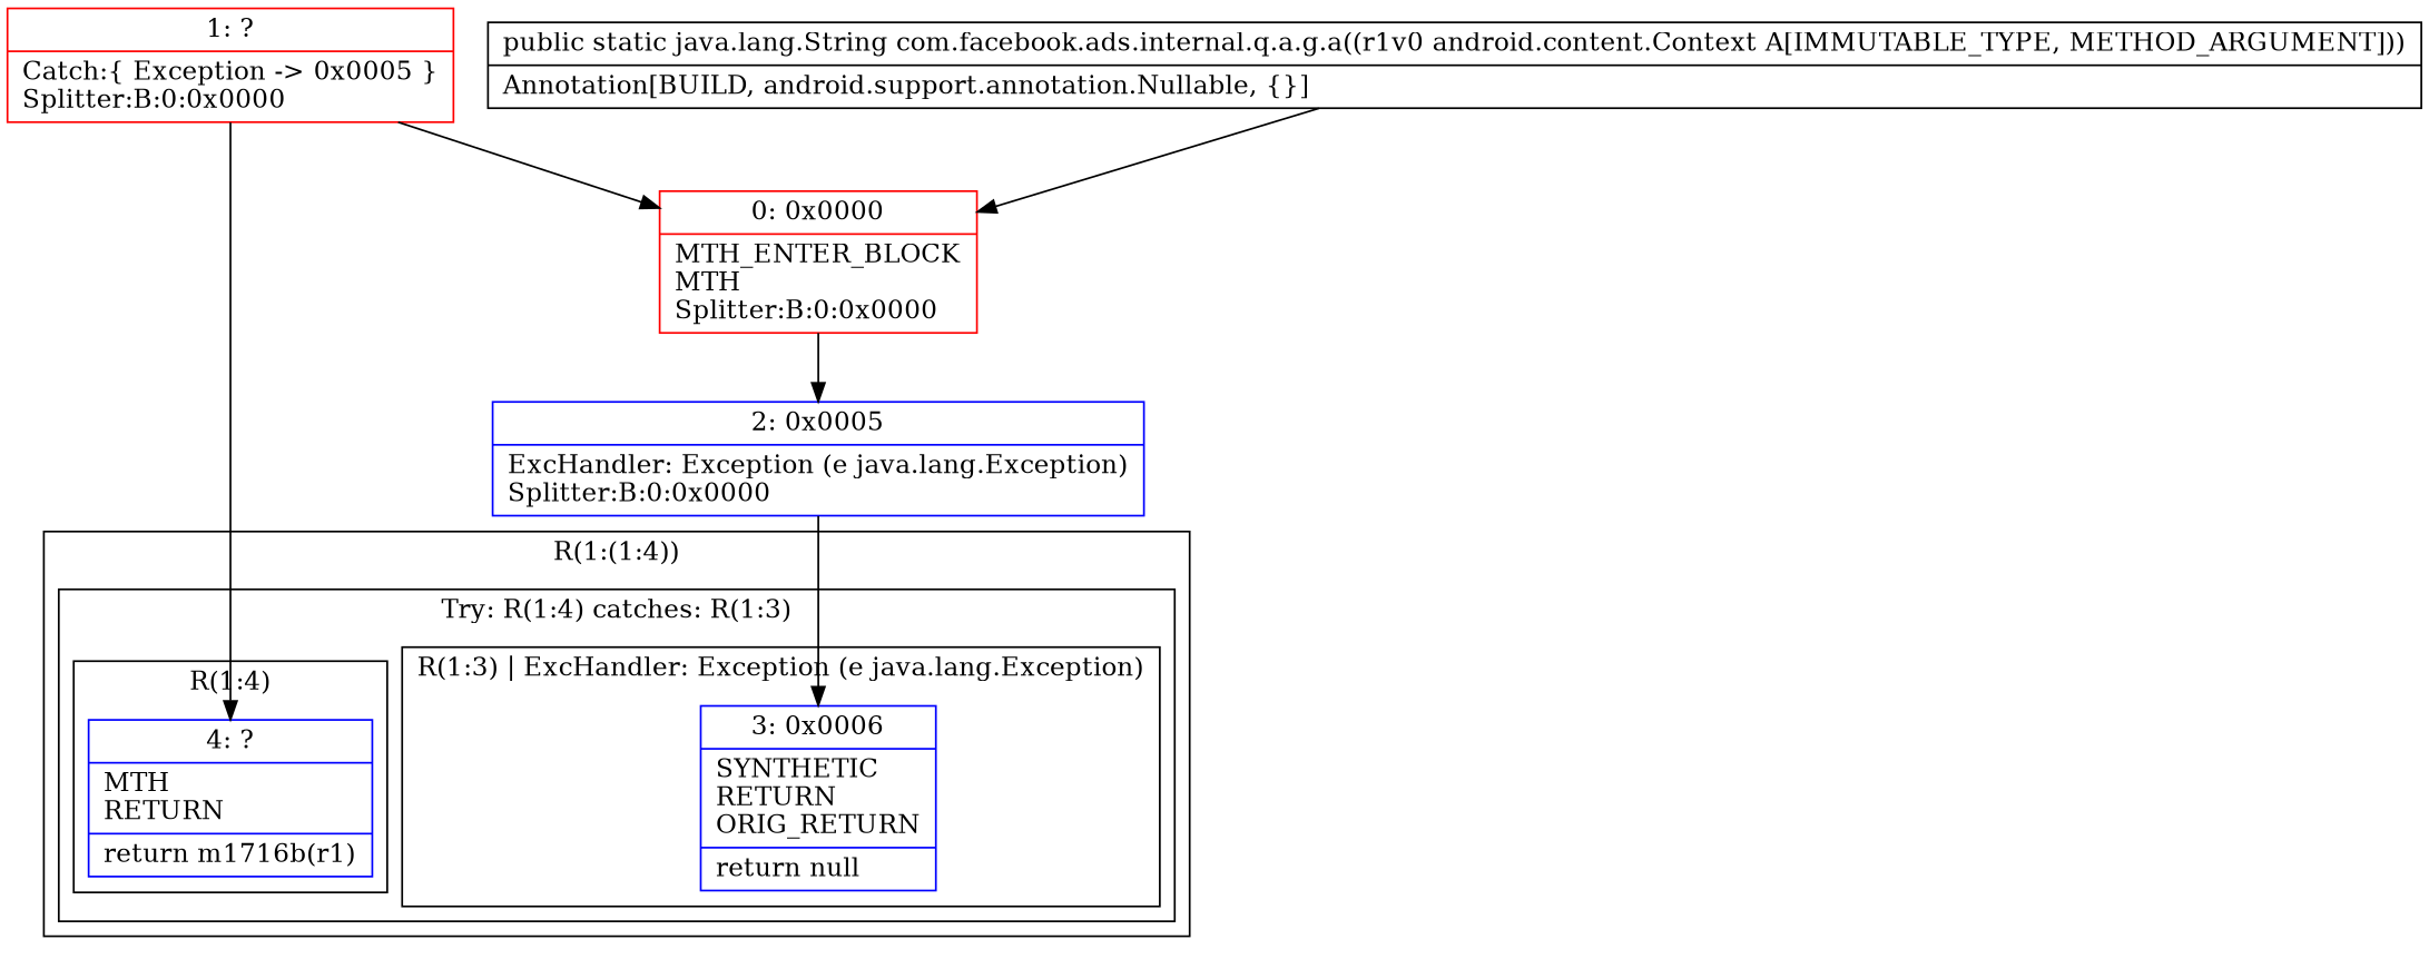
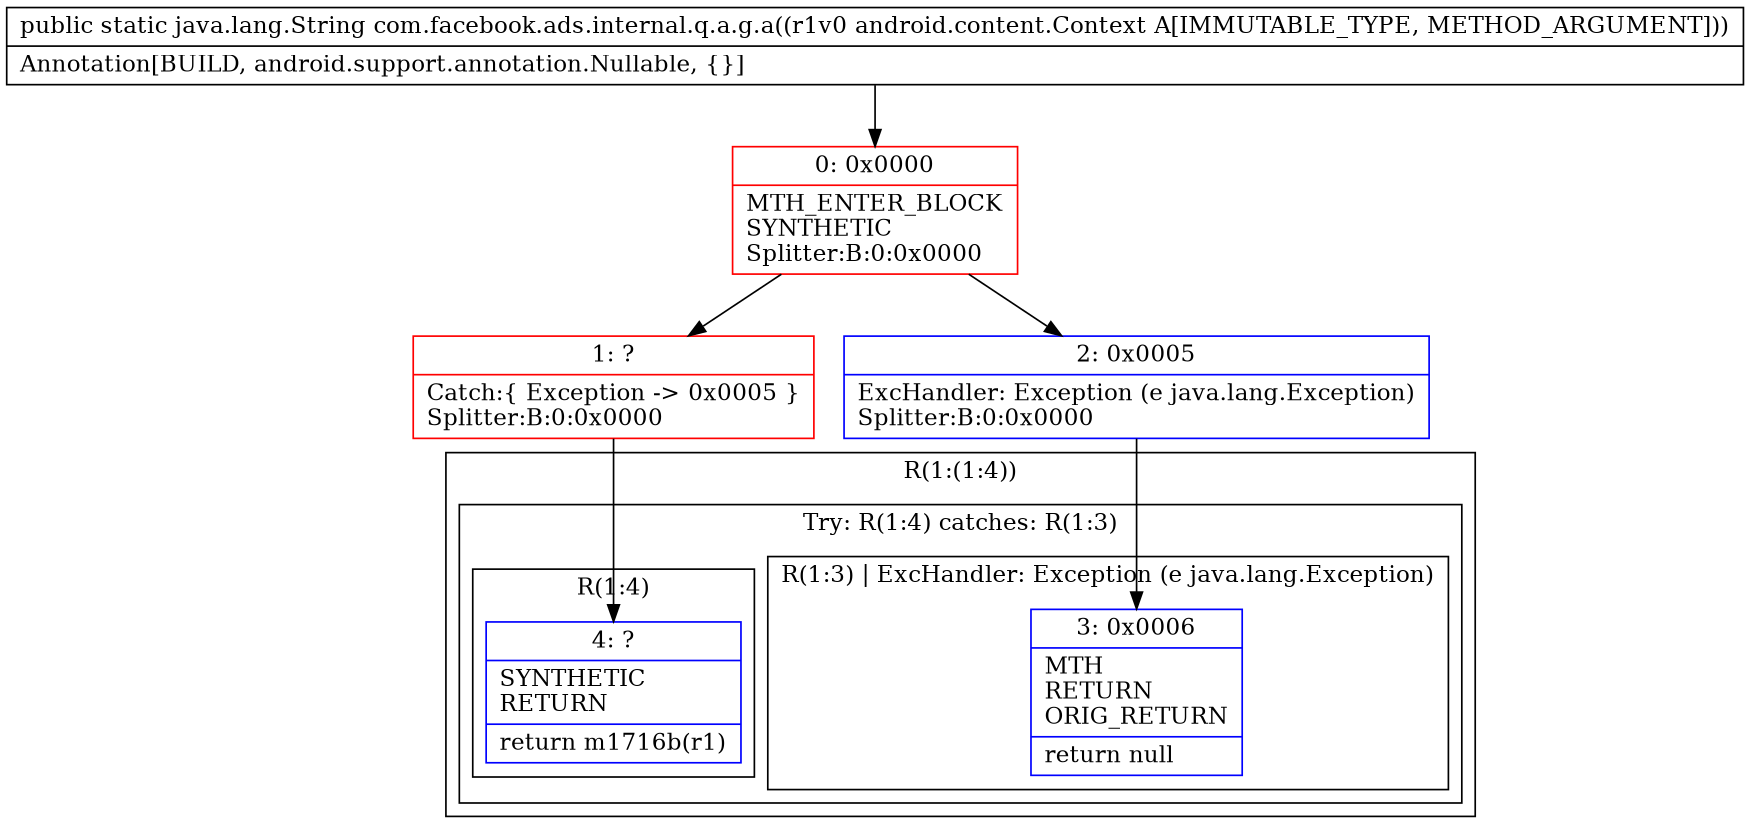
  digraph {
    node [color=blue shape=record]
-   n1 [label="{4\:\ ?|MTH\lRETURN\l|return m1716b(r1)\l}"]
-   n2 [label="{3\:\ 0x0006|SYNTHETIC\lRETURN\lORIG_RETURN\l|return null\l}"]
-   n3 [color=red label="{0\:\ 0x0000|MTH_ENTER_BLOCK\lMTH\lSplitter:B:0:0x0000\l}"]
+   n1 [label="{4\:\ ?|SYNTHETIC\lRETURN\l|return m1716b(r1)\l}"]
+   n2 [label="{3\:\ 0x0006|MTH\lRETURN\lORIG_RETURN\l|return null\l}"]
+   n3 [color=red label="{0\:\ 0x0000|MTH_ENTER_BLOCK\lSYNTHETIC\lSplitter:B:0:0x0000\l}"]
    n4 [color=red label="{1\:\ ?|Catch:\{ Exception \-\> 0x0005 \}\lSplitter:B:0:0x0000\l}"]
    n5 [label="{2\:\ 0x0005|ExcHandler: Exception (e java.lang.Exception)\lSplitter:B:0:0x0000\l}"]
    n6 [label="{public static java.lang.String com.facebook.ads.internal.q.a.g.a((r1v0 android.content.Context A[IMMUTABLE_TYPE, METHOD_ARGUMENT]))  | Annotation[BUILD, android.support.annotation.Nullable, \{\}]\l}" color=""]
    subgraph cluster_1 {
      label="R(1:(1:4))"
      subgraph cluster_2 {
        label="Try: R(1:4) catches: R(1:3)"
        subgraph cluster_3 {
          label="R(1:4)"
          n1
        }
        subgraph cluster_4 {
          label="R(1:3) | ExcHandler: Exception (e java.lang.Exception)\l"
          n2
        }
      }
    }
    subgraph cluster_5 {
      label="R(1:3) | ExcHandler: Exception (e java.lang.Exception)\l"
    }
-   n4 -> n3
+   n3 -> n4
    n3 -> n5
    n4 -> n1
    n5 -> n2
    n6 -> n3
  }
